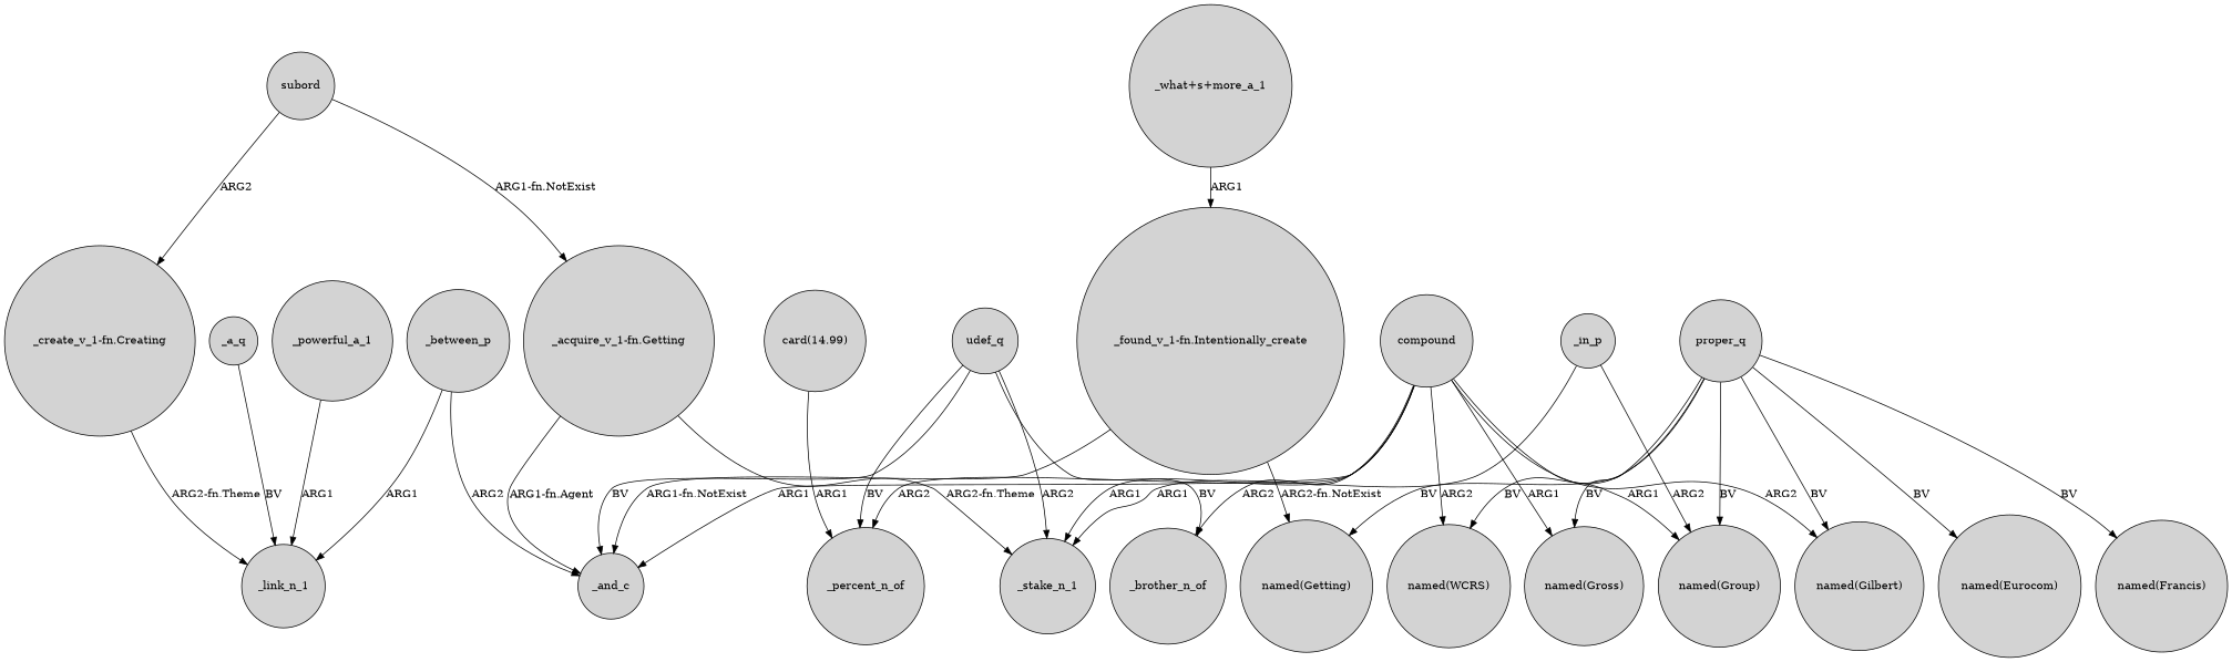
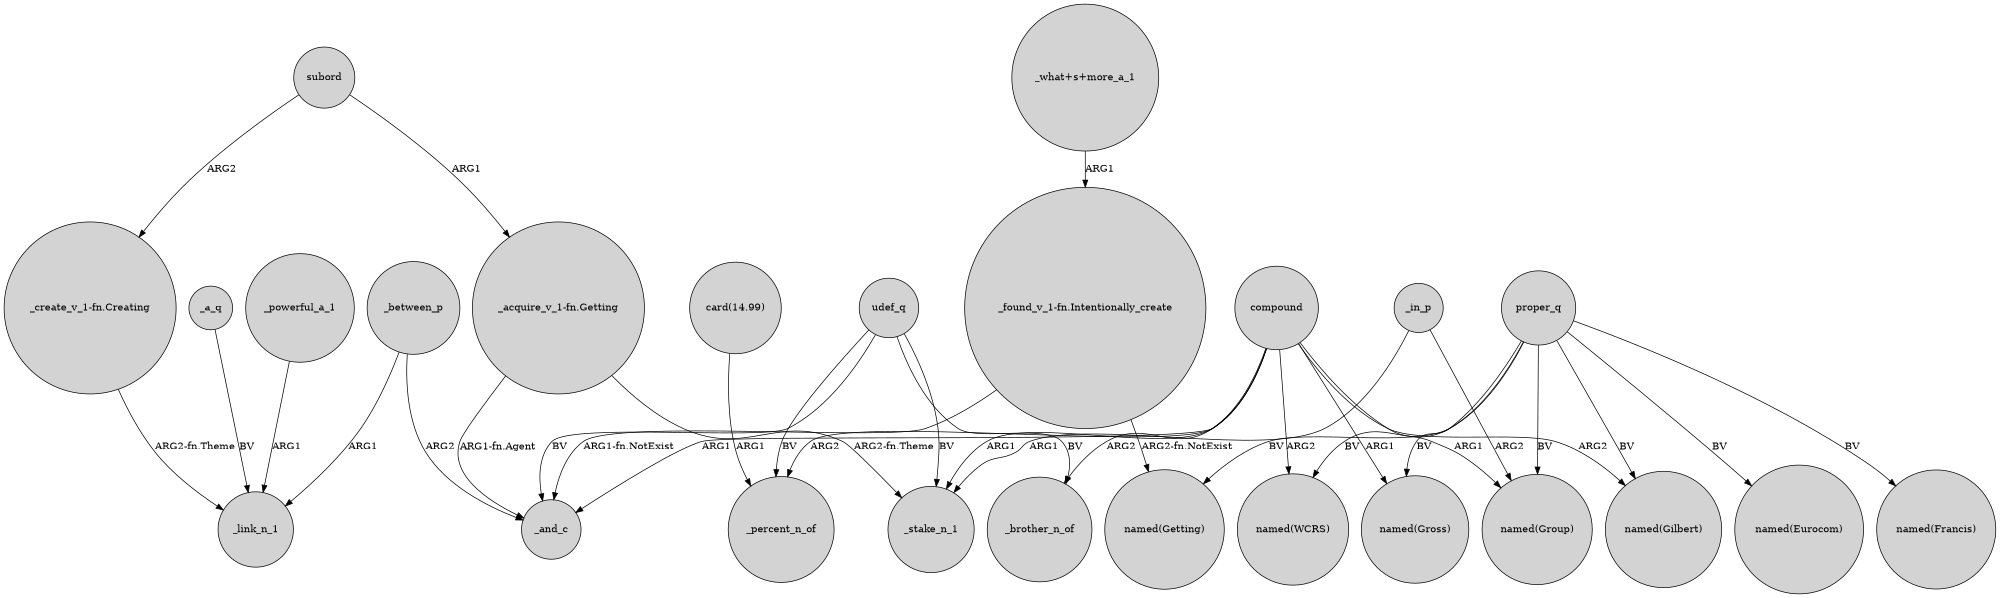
  digraph {
    node [shape=circle style=filled]
    "_create_v_1-fn.Creating"
    _link_n_1
    subord
    "_acquire_v_1-fn.Getting"
    _and_c
    _stake_n_1
    compound
    _brother_n_of
    "named(Gross)"
    "named(WCRS)"
    _percent_n_of
    "named(Group)"
    "named(Gilbert)"
    "_found_v_1-fn.Intentionally_create"
    n15 [label="named(Getting)"]
    udef_q
    proper_q
    "named(Eurocom)"
    "named(Francis)"
    "_what+s+more_a_1"
    _a_q
    _in_p
    _between_p
    "card(14.99)"
    _powerful_a_1
    "_create_v_1-fn.Creating" -> _link_n_1 [label="ARG2-fn.Theme"]
    subord -> "_create_v_1-fn.Creating" [label=ARG2]
-   subord -> "_acquire_v_1-fn.Getting" [label="ARG1-fn.NotExist"]
+   subord -> "_acquire_v_1-fn.Getting" [label=ARG1]
    "_acquire_v_1-fn.Getting" -> _and_c [label="ARG1-fn.Agent"]
    "_acquire_v_1-fn.Getting" -> _stake_n_1 [label="ARG2-fn.Theme"]
    compound -> _and_c [label=ARG1]
    compound -> _stake_n_1 [label=ARG1]
    compound -> _brother_n_of [label=ARG2]
    compound -> "named(Gross)" [label=ARG1]
    compound -> "named(WCRS)" [label=ARG2]
    compound -> _percent_n_of [label=ARG2]
    compound -> "named(Group)" [label=ARG1]
    compound -> "named(Gilbert)" [label=ARG2]
    "_found_v_1-fn.Intentionally_create" -> _and_c [label="ARG1-fn.NotExist"]
    "_found_v_1-fn.Intentionally_create" -> n15 [label="ARG2-fn.NotExist"]
    udef_q -> _and_c [label=BV]
-   udef_q -> _stake_n_1 [label=ARG2]
+   udef_q -> _stake_n_1 [label=BV]
    udef_q -> _brother_n_of [label=BV]
    udef_q -> _percent_n_of [label=BV]
    proper_q -> "named(Gross)" [label=BV]
    proper_q -> "named(WCRS)" [label=BV]
    proper_q -> "named(Group)" [label=BV]
    proper_q -> "named(Gilbert)" [label=BV]
    proper_q -> n15 [label=BV]
    proper_q -> "named(Eurocom)" [label=BV]
    proper_q -> "named(Francis)" [label=BV]
    "_what+s+more_a_1" -> "_found_v_1-fn.Intentionally_create" [label=ARG1]
    _a_q -> _link_n_1 [label=BV]
    _in_p -> _stake_n_1 [label=ARG1]
    _in_p -> "named(Group)" [label=ARG2]
    _between_p -> _link_n_1 [label=ARG1]
    _between_p -> _and_c [label=ARG2]
    "card(14.99)" -> _percent_n_of [label=ARG1]
    _powerful_a_1 -> _link_n_1 [label=ARG1]
  }
